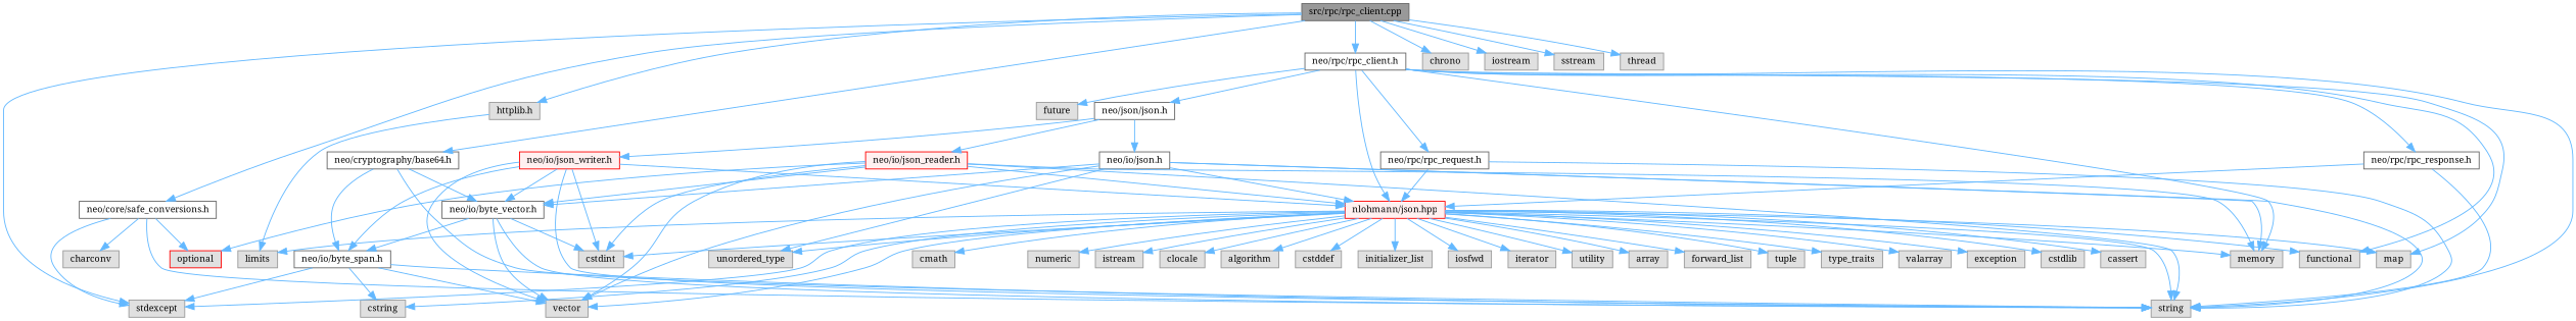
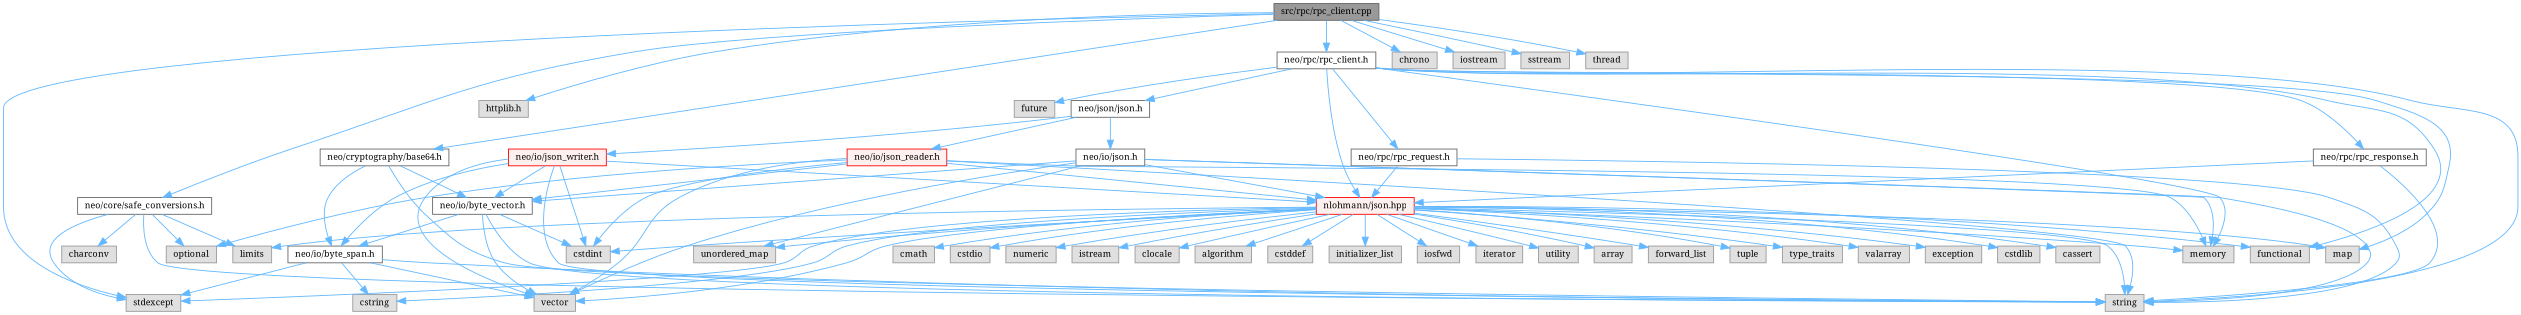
  digraph {
    fontname="Noto Serif"
    node [color=grey60 fillcolor="#E0E0E0" fontname="Noto Serif" fontsize=10 shape=box style=filled]
    edge [color=steelblue1 fontname="Noto Serif" fontsize=10 labelfontname=Helvetica labelfontsize=10 style=solid]
    n1 [color=gray40 fillcolor=grey60 fontcolor=black height=0.2 label="src/rpc/rpc_client.cpp" width=0.4]
    n2 [height=0.2 label="httplib.h" width=0.4]
    n3 [color=grey40 fillcolor=white height=0.2 label="neo/core/safe_conversions.h" width=0.4]
    n4 [height=0.2 label=stdexcept width=0.4]
    n5 [color=grey40 fillcolor=white height=0.2 label="neo/cryptography/base64.h" width=0.4]
    n6 [color=grey40 fillcolor=white height=0.2 label="neo/rpc/rpc_client.h" width=0.4]
    n7 [height=0.2 label=chrono width=0.4]
    n8 [height=0.2 label=iostream width=0.4]
    n9 [height=0.2 label=sstream width=0.4]
    n10 [height=0.2 label=thread width=0.4]
    n11 [height=0.2 label=charconv width=0.4]
    n12 [height=0.2 label=limits width=0.4]
-   n13 [color=red height=0.2 label=optional width=0.4]
+   n13 [height=0.2 label=optional width=0.4]
    n14 [height=0.2 label=string width=0.4]
    n15 [color=grey40 fillcolor=white height=0.2 label="neo/io/byte_span.h" width=0.4]
    n16 [color=grey40 fillcolor=white height=0.2 label="neo/io/byte_vector.h" width=0.4]
    n17 [color=grey40 fillcolor=white height=0.2 label="neo/json/json.h" width=0.4]
    n18 [height=0.2 label=memory width=0.4]
    n19 [color=red fillcolor="#FFF0F0" height=0.2 label="nlohmann/json.hpp" width=0.4]
    n20 [height=0.2 label=functional width=0.4]
    n21 [height=0.2 label=map width=0.4]
    n22 [color=grey40 fillcolor=white height=0.2 label="neo/rpc/rpc_request.h" width=0.4]
    n23 [color=grey40 fillcolor=white height=0.2 label="neo/rpc/rpc_response.h" width=0.4]
    n24 [height=0.2 label=future width=0.4]
    n25 [height=0.2 label=cstring width=0.4]
    n26 [height=0.2 label=vector width=0.4]
    n27 [height=0.2 label=cstdint width=0.4]
    n28 [color=grey40 fillcolor=white height=0.2 label="neo/io/json.h" width=0.4]
    n29 [color=red fillcolor="#FFF0F0" height=0.2 label="neo/io/json_reader.h" width=0.4]
    n30 [color=red fillcolor="#FFF0F0" height=0.2 label="neo/io/json_writer.h" width=0.4]
-   n31 [height=0.2 label=unordered_type width=0.4]
+   n31 [height=0.2 label=unordered_map width=0.4]
    n32 [height=0.2 label=algorithm width=0.4]
    n33 [height=0.2 label=cstddef width=0.4]
    n34 [height=0.2 label=initializer_list width=0.4]
    n35 [height=0.2 label=iosfwd width=0.4]
    n36 [height=0.2 label=iterator width=0.4]
    n37 [height=0.2 label=utility width=0.4]
    n38 [height=0.2 label=array width=0.4]
    n39 [height=0.2 label=forward_list width=0.4]
    n40 [height=0.2 label=tuple width=0.4]
    n41 [height=0.2 label=type_traits width=0.4]
    n42 [height=0.2 label=valarray width=0.4]
    n43 [height=0.2 label=exception width=0.4]
    n44 [height=0.2 label=cstdlib width=0.4]
    n45 [height=0.2 label=cassert width=0.4]
    n46 [height=0.2 label=cmath width=0.4]
+   n47 [height=0.2 label=cstdio width=0.4]
    n48 [height=0.2 label=numeric width=0.4]
    n49 [height=0.2 label=istream width=0.4]
    n50 [height=0.2 label=clocale width=0.4]
    n1 -> n2
    n1 -> n3
    n1 -> n4
    n1 -> n5
    n1 -> n6
    n1 -> n7
    n1 -> n8
    n1 -> n9
    n1 -> n10
    n3 -> n4
    n3 -> n11
-   n2 -> n12
+   n3 -> n12
    n3 -> n13
    n3 -> n14
    n5 -> n14
    n5 -> n15
    n5 -> n16
    n6 -> n14
    n6 -> n17
    n6 -> n18
    n6 -> n19
    n6 -> n20
    n6 -> n21
    n6 -> n22
    n6 -> n23
    n6 -> n24
    n15 -> n4
    n15 -> n14
    n15 -> n25
    n15 -> n26
    n16 -> n14
    n16 -> n15
    n16 -> n26
    n16 -> n27
    n17 -> n28
    n17 -> n29
    n17 -> n30
    n19 -> n4
    n19 -> n12
    n19 -> n14
    n19 -> n18
    n19 -> n20
    n19 -> n21
    n19 -> n25
    n19 -> n26
    n19 -> n27
    n19 -> n31
    n19 -> n32
    n19 -> n33
    n19 -> n34
    n19 -> n35
    n19 -> n36
    n19 -> n37
    n19 -> n38
    n19 -> n39
    n19 -> n40
    n19 -> n41
    n19 -> n42
    n19 -> n43
    n19 -> n44
    n19 -> n45
    n19 -> n46
+   n19 -> n47
    n19 -> n48
    n19 -> n49
    n19 -> n50
    n22 -> n14
    n22 -> n19
    n23 -> n14
    n23 -> n19
    n28 -> n14
    n28 -> n16
    n28 -> n18
    n28 -> n19
    n28 -> n26
    n28 -> n31
    n29 -> n13
    n29 -> n14
    n29 -> n16
    n29 -> n18
    n29 -> n19
    n29 -> n26
    n29 -> n27
    n30 -> n14
    n30 -> n15
    n30 -> n16
    n30 -> n19
    n30 -> n26
    n30 -> n27
  }
